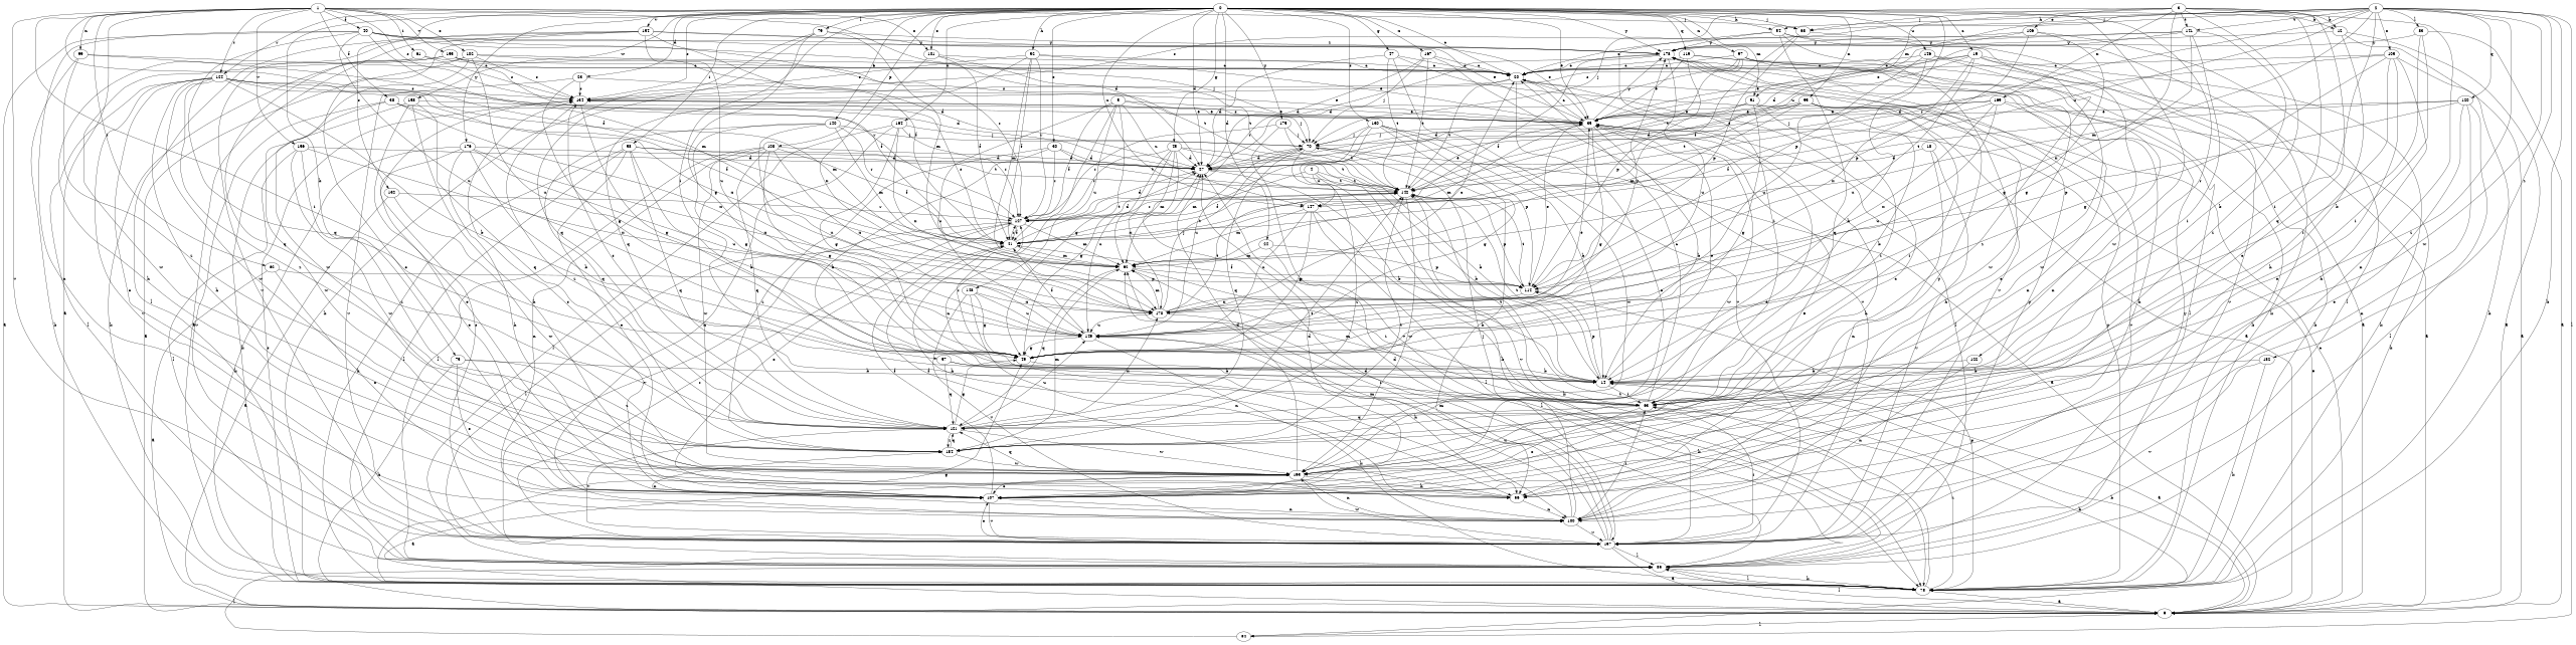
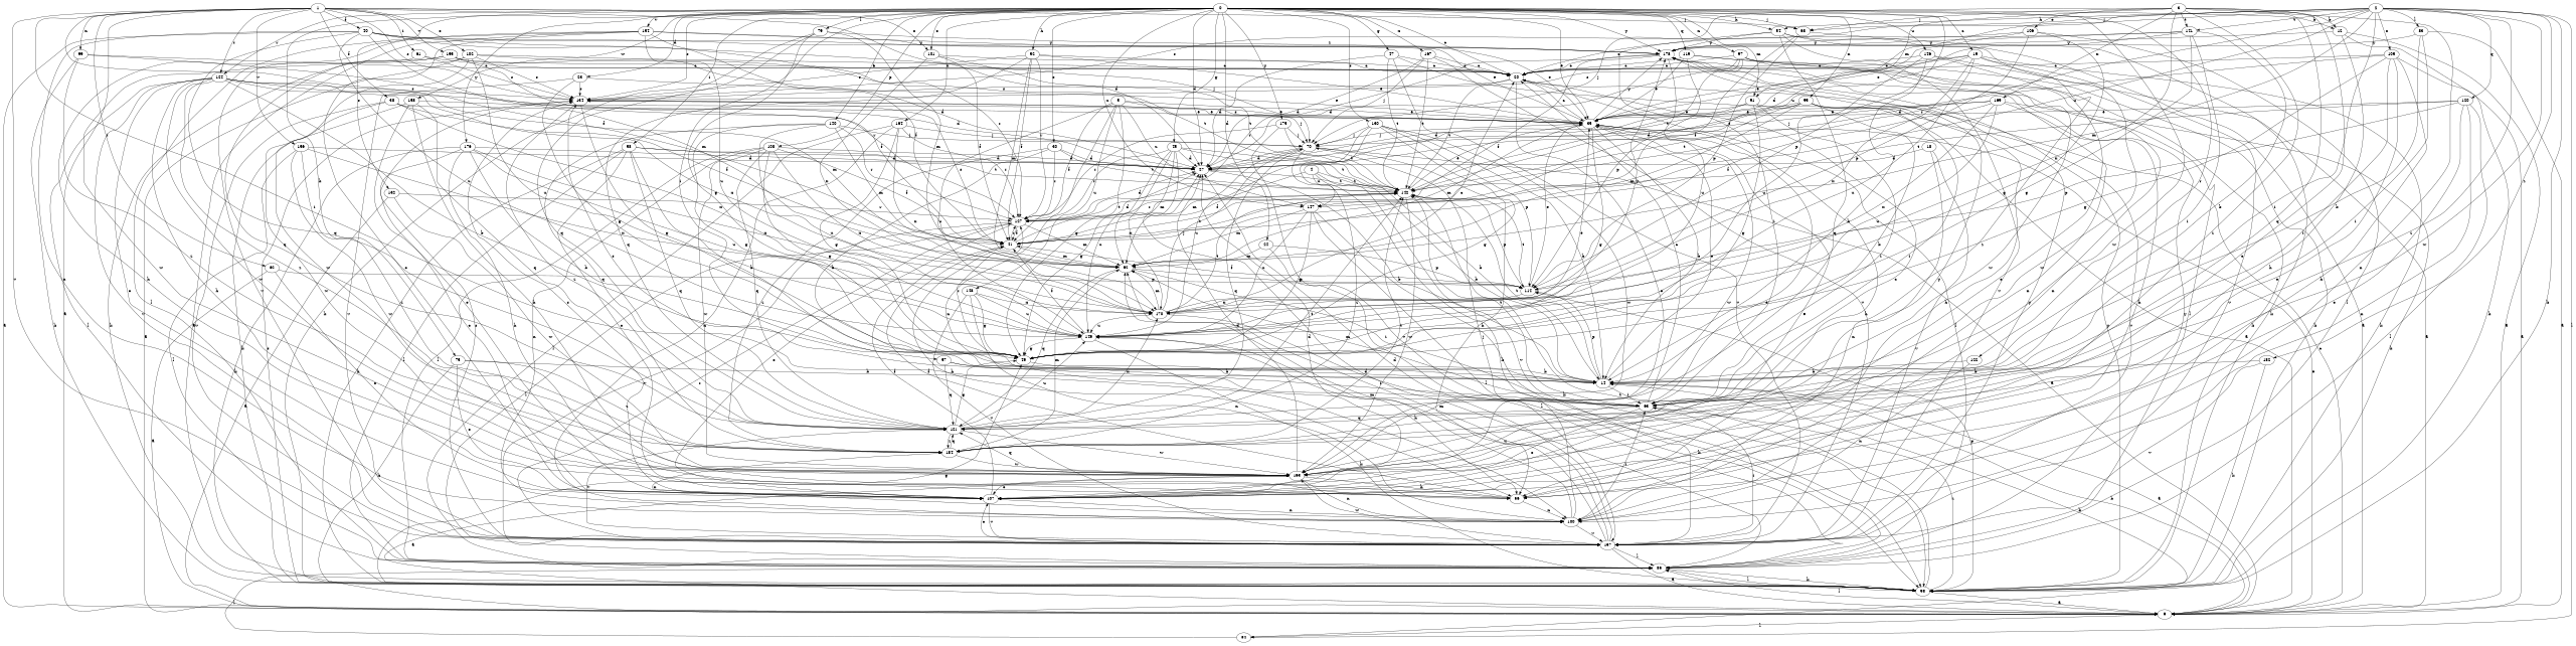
  strict digraph {
    0
    12
    19
    20
    23
    24
    27
    30
    35
    45
    47
    52
    54
    57
    58
    68
    75
    79
    91
    95
    97
    101
    108
    114
    119
    122
    124
    130
    132
    134
    140
    146
    147
    154
    158
    163
    164
    167
    175
    176
    178
    6
-   78
+   78 [label=98]
    56
    18
    157
    100
    170
    142
    149
    107
    85
    49
    92
    14
    127
    184
    70
    41
    121
    63
    1
    38
    40
    61
    62
    99
    102
    155
    156
    84
    2
    83
    105
    120
    141
    182
    3
    106
    169
    4
    5
    148
    0 -> 12 [label=b]
    0 -> 19 [label=c]
    0 -> 20 [label=c]
    0 -> 23 [label=d]
    0 -> 24 [label=d]
    0 -> 27 [label=d]
    0 -> 30 [label=e]
    0 -> 35 [label=e]
    0 -> 45 [label=g]
    0 -> 47 [label=g]
    0 -> 52 [label=h]
    0 -> 54 [label=h]
    0 -> 57 [label=i]
    0 -> 58 [label=i]
    0 -> 68 [label=j]
    0 -> 75 [label=k]
    0 -> 79 [label=l]
    0 -> 91 [label=m]
    0 -> 95 [label=n]
    0 -> 97 [label=n]
    0 -> 101 [label=o]
    0 -> 108 [label=p]
    0 -> 114 [label=p]
    0 -> 119 [label=q]
    0 -> 122 [label=r]
    0 -> 124 [label=r]
    0 -> 130 [label=s]
    0 -> 132 [label=s]
    0 -> 134 [label=s]
    0 -> 140 [label=t]
    0 -> 146 [label=u]
    0 -> 147 [label=u]
    0 -> 154 [label=v]
    0 -> 158 [label=w]
    0 -> 163 [label=w]
    0 -> 164 [label=x]
    0 -> 167 [label=x]
    0 -> 175 [label=y]
    0 -> 176 [label=y]
    0 -> 178 [label=y]
    12 -> 178 [label=y]
    12 -> 6 [label=a]
    12 -> 78 [label=k]
    12 -> 56 [label=h]
    19 -> 20 [label=c]
    19 -> 35 [label=e]
    19 -> 163 [label=w]
    19 -> 78 [label=k]
    19 -> 157 [label=v]
    19 -> 170 [label=x]
    19 -> 142 [label=t]
    19 -> 149 [label=u]
    20 -> 134 [label=s]
    20 -> 142 [label=t]
    20 -> 107 [label=o]
    20 -> 85 [label=l]
    23 -> 35 [label=e]
    23 -> 134 [label=s]
    23 -> 157 [label=v]
    23 -> 49 [label=g]
    24 -> 114 [label=p]
    24 -> 85 [label=l]
    24 -> 92 [label=m]
    27 -> 142 [label=t]
    27 -> 14 [label=b]
    30 -> 27 [label=d]
    30 -> 142 [label=t]
    30 -> 14 [label=b]
    30 -> 127 [label=r]
    30 -> 184 [label=z]
    35 -> 20 [label=c]
    35 -> 134 [label=s]
    35 -> 163 [label=w]
    35 -> 178 [label=y]
    35 -> 56 [label=h]
    35 -> 49 [label=g]
    35 -> 92 [label=m]
    35 -> 14 [label=b]
    35 -> 70 [label=j]
    45 -> 27 [label=d]
    45 -> 170 [label=x]
    45 -> 142 [label=t]
    45 -> 149 [label=u]
    45 -> 49 [label=g]
    45 -> 92 [label=m]
    45 -> 14 [label=b]
    45 -> 127 [label=r]
    47 -> 20 [label=c]
    47 -> 27 [label=d]
    47 -> 6 [label=a]
    47 -> 157 [label=v]
    47 -> 142 [label=t]
    52 -> 20 [label=c]
    52 -> 35 [label=e]
    52 -> 134 [label=s]
    52 -> 92 [label=m]
    52 -> 127 [label=r]
    52 -> 41 [label=f]
    52 -> 121 [label=q]
    54 -> 178 [label=y]
    54 -> 6 [label=a]
    54 -> 157 [label=v]
    54 -> 184 [label=z]
    54 -> 121 [label=q]
    54 -> 63 [label=i]
    57 -> 14 [label=b]
    57 -> 121 [label=q]
    57 -> 63 [label=i]
    58 -> 27 [label=d]
    58 -> 78 [label=k]
    58 -> 142 [label=t]
    58 -> 107 [label=o]
    58 -> 85 [label=l]
    58 -> 14 [label=b]
    58 -> 121 [label=q]
    68 -> 114 [label=p]
    68 -> 78 [label=k]
    68 -> 41 [label=f]
    75 -> 78 [label=k]
    75 -> 107 [label=o]
    75 -> 14 [label=b]
    75 -> 184 [label=z]
    79 -> 178 [label=z]
    79 -> 78 [label=k]
    79 -> 49 [label=g]
    79 -> 92 [label=m]
    79 -> 121 [label=q]
    91 -> 27 [label=d]
    91 -> 35 [label=e]
    91 -> 157 [label=v]
    91 -> 49 [label=g]
    91 -> 63 [label=i]
    95 -> 27 [label=d]
    95 -> 35 [label=e]
    95 -> 56 [label=h]
    95 -> 142 [label=t]
    95 -> 92 [label=m]
    95 -> 14 [label=b]
    95 -> 63 [label=i]
    97 -> 20 [label=c]
    97 -> 27 [label=d]
    97 -> 134 [label=s]
    97 -> 163 [label=w]
    97 -> 78 [label=k]
    97 -> 100 [label=n]
    97 -> 142 [label=t]
    101 -> 20 [label=c]
    101 -> 170 [label=x]
    101 -> 142 [label=t]
    101 -> 41 [label=f]
    108 -> 27 [label=d]
    108 -> 163 [label=w]
    108 -> 100 [label=n]
    108 -> 170 [label=x]
    108 -> 85 [label=l]
    108 -> 49 [label=g]
    108 -> 41 [label=f]
    108 -> 121 [label=q]
    114 -> 35 [label=e]
    114 -> 170 [label=x]
    114 -> 142 [label=t]
    114 -> 41 [label=f]
    119 -> 20 [label=c]
    119 -> 35 [label=e]
    119 -> 114 [label=p]
    119 -> 78 [label=k]
    119 -> 85 [label=l]
    122 -> 100 [label=n]
    122 -> 14 [label=b]
    124 -> 27 [label=d]
    124 -> 134 [label=s]
    124 -> 163 [label=w]
    124 -> 56 [label=h]
    124 -> 157 [label=v]
    124 -> 170 [label=x]
    124 -> 107 [label=o]
    124 -> 85 [label=l]
    124 -> 92 [label=m]
    124 -> 14 [label=b]
    124 -> 184 [label=z]
    130 -> 114 [label=p]
    130 -> 163 [label=w]
    130 -> 78 [label=k]
    130 -> 149 [label=u]
    130 -> 49 [label=g]
    130 -> 14 [label=b]
    130 -> 70 [label=j]
    132 -> 163 [label=w]
    132 -> 6 [label=a]
    132 -> 127 [label=r]
    134 -> 35 [label=e]
    134 -> 49 [label=g]
    134 -> 184 [label=z]
    140 -> 149 [label=u]
    140 -> 49 [label=g]
    140 -> 92 [label=m]
    140 -> 127 [label=r]
    140 -> 70 [label=j]
    140 -> 121 [label=q]
    146 -> 20 [label=c]
    146 -> 6 [label=a]
    146 -> 149 [label=u]
    146 -> 107 [label=o]
    146 -> 14 [label=b]
    147 -> 78 [label=k]
    147 -> 149 [label=u]
    147 -> 85 [label=l]
    147 -> 49 [label=g]
    147 -> 92 [label=m]
    154 -> 35 [label=e]
    154 -> 178 [label=y]
    154 -> 6 [label=a]
    154 -> 157 [label=v]
    154 -> 149 [label=u]
    154 -> 107 [label=o]
    154 -> 85 [label=l]
    154 -> 41 [label=f]
    158 -> 35 [label=e]
    158 -> 78 [label=k]
    158 -> 56 [label=h]
    158 -> 107 [label=o]
    158 -> 121 [label=q]
    163 -> 20 [label=c]
    163 -> 27 [label=d]
    163 -> 35 [label=e]
    163 -> 6 [label=a]
    163 -> 56 [label=h]
    163 -> 100 [label=n]
    163 -> 107 [label=o]
    163 -> 121 [label=q]
    164 -> 100 [label=n]
    164 -> 170 [label=x]
    164 -> 85 [label=l]
    164 -> 49 [label=g]
    164 -> 127 [label=r]
    164 -> 70 [label=j]
    167 -> 20 [label=c]
    167 -> 27 [label=d]
    167 -> 157 [label=v]
    167 -> 142 [label=t]
    167 -> 70 [label=j]
    175 -> 157 [label=v]
    175 -> 142 [label=t]
    175 -> 127 [label=r]
    175 -> 70 [label=j]
    176 -> 27 [label=d]
    176 -> 78 [label=k]
    176 -> 56 [label=h]
    176 -> 170 [label=x]
    176 -> 149 [label=u]
    176 -> 107 [label=o]
    176 -> 14 [label=b]
    178 -> 20 [label=c]
    178 -> 100 [label=n]
    178 -> 149 [label=u]
    178 -> 127 [label=r]
    178 -> 41 [label=f]
    6 -> 20 [label=c]
    6 -> 35 [label=e]
    6 -> 85 [label=l]
    6 -> 14 [label=b]
    6 -> 84 [label=l]
    78 -> 114 [label=p]
    78 -> 134 [label=s]
    78 -> 178 [label=y]
    78 -> 6 [label=a]
    78 -> 142 [label=t]
    78 -> 85 [label=l]
    78 -> 49 [label=g]
    78 -> 63 [label=i]
    56 -> 100 [label=n]
    56 -> 41 [label=f]
    18 -> 27 [label=d]
    18 -> 157 [label=v]
    18 -> 100 [label=n]
    157 -> 27 [label=d]
    157 -> 134 [label=s]
    157 -> 163 [label=w]
    157 -> 178 [label=y]
    157 -> 6 [label=a]
    157 -> 149 [label=u]
    157 -> 107 [label=o]
    157 -> 85 [label=l]
    157 -> 92 [label=m]
    157 -> 127 [label=r]
    157 -> 63 [label=i]
    100 -> 157 [label=v]
    100 -> 92 [label=m]
    100 -> 70 [label=j]
    100 -> 63 [label=i]
    170 -> 20 [label=c]
    170 -> 178 [label=y]
    170 -> 78 [label=k]
    170 -> 142 [label=t]
    170 -> 149 [label=u]
    170 -> 92 [label=m]
    170 -> 70 [label=j]
    142 -> 35 [label=e]
    142 -> 114 [label=p]
    142 -> 163 [label=w]
    142 -> 127 [label=r]
    149 -> 35 [label=e]
    149 -> 78 [label=k]
    149 -> 56 [label=h]
    149 -> 49 [label=g]
    149 -> 41 [label=f]
    107 -> 27 [label=d]
    107 -> 35 [label=e]
    107 -> 134 [label=s]
    107 -> 178 [label=y]
    107 -> 157 [label=v]
    107 -> 100 [label=n]
    107 -> 41 [label=f]
    85 -> 27 [label=d]
    85 -> 178 [label=y]
    85 -> 78 [label=k]
    49 -> 14 [label=b]
    49 -> 127 [label=r]
    92 -> 114 [label=p]
    92 -> 121 [label=q]
    92 -> 63 [label=i]
    14 -> 35 [label=e]
    14 -> 114 [label=p]
    14 -> 6 [label=a]
    14 -> 142 [label=t]
    14 -> 63 [label=i]
    127 -> 27 [label=d]
    127 -> 157 [label=v]
    127 -> 142 [label=t]
    127 -> 107 [label=o]
    127 -> 85 [label=l]
    127 -> 92 [label=m]
    127 -> 41 [label=f]
    184 -> 163 [label=w]
    184 -> 100 [label=n]
    184 -> 142 [label=t]
    184 -> 92 [label=m]
    184 -> 121 [label=q]
    70 -> 27 [label=d]
    70 -> 6 [label=a]
    70 -> 56 [label=h]
    70 -> 92 [label=m]
    70 -> 184 [label=z]
    70 -> 121 [label=q]
    41 -> 27 [label=d]
    41 -> 134 [label=s]
    41 -> 56 [label=h]
    41 -> 142 [label=t]
    41 -> 92 [label=m]
    41 -> 127 [label=r]
    121 -> 163 [label=w]
    121 -> 157 [label=v]
    121 -> 170 [label=x]
    121 -> 142 [label=t]
    121 -> 149 [label=u]
    121 -> 49 [label=g]
    121 -> 184 [label=z]
    63 -> 20 [label=c]
    63 -> 134 [label=s]
    63 -> 142 [label=t]
    63 -> 107 [label=o]
    63 -> 92 [label=m]
    63 -> 121 [label=q]
    1 -> 27 [label=d]
    1 -> 68 [label=j]
    1 -> 101 [label=o]
    1 -> 124 [label=r]
    1 -> 134 [label=s]
    1 -> 6 [label=a]
    1 -> 157 [label=v]
    1 -> 41 [label=f]
    1 -> 63 [label=i]
    1 -> 38 [label=f]
    1 -> 40 [label=f]
    1 -> 61 [label=i]
    1 -> 62 [label=i]
    1 -> 99 [label=n]
    1 -> 102 [label=o]
    1 -> 155 [label=v]
    1 -> 156 [label=v]
    38 -> 35 [label=e]
    38 -> 163 [label=w]
    38 -> 157 [label=v]
    38 -> 170 [label=x]
    38 -> 41 [label=f]
    40 -> 35 [label=e]
    40 -> 178 [label=y]
    40 -> 6 [label=a]
    40 -> 100 [label=n]
    40 -> 149 [label=u]
    40 -> 92 [label=m]
    40 -> 127 [label=r]
    40 -> 70 [label=j]
    40 -> 121 [label=q]
    61 -> 20 [label=c]
    61 -> 134 [label=s]
    61 -> 56 [label=h]
    62 -> 114 [label=p]
    62 -> 6 [label=a]
    62 -> 107 [label=o]
    99 -> 20 [label=c]
    99 -> 78 [label=k]
    99 -> 127 [label=r]
    99 -> 184 [label=z]
    102 -> 20 [label=c]
    102 -> 134 [label=s]
    102 -> 163 [label=w]
    102 -> 6 [label=a]
    102 -> 78 [label=k]
    102 -> 142 [label=t]
    102 -> 149 [label=u]
    155 -> 20 [label=c]
    155 -> 27 [label=d]
    155 -> 163 [label=w]
    155 -> 41 [label=f]
    155 -> 121 [label=q]
    156 -> 27 [label=d]
    156 -> 163 [label=w]
    156 -> 170 [label=x]
    156 -> 85 [label=l]
    156 -> 184 [label=z]
    84 -> 85 [label=l]
    84 -> 14 [label=b]
    2 -> 54 [label=h]
    2 -> 68 [label=j]
    2 -> 91 [label=m]
    2 -> 134 [label=s]
    2 -> 147 [label=u]
    2 -> 163 [label=w]
    2 -> 78 [label=k]
    2 -> 92 [label=m]
    2 -> 127 [label=r]
    2 -> 184 [label=z]
    2 -> 63 [label=i]
    2 -> 84 [label=l]
    2 -> 83 [label=l]
    2 -> 105 [label=o]
    2 -> 120 [label=q]
    2 -> 141 [label=t]
    2 -> 182 [label=z]
    83 -> 178 [label=y]
    83 -> 6 [label=a]
    83 -> 14 [label=b]
    83 -> 63 [label=i]
    105 -> 20 [label=c]
    105 -> 27 [label=d]
    105 -> 6 [label=a]
    105 -> 56 [label=h]
    105 -> 107 [label=o]
    105 -> 49 [label=g]
    105 -> 63 [label=i]
    120 -> 35 [label=e]
    120 -> 114 [label=p]
    120 -> 100 [label=n]
    120 -> 142 [label=t]
    120 -> 107 [label=o]
    120 -> 85 [label=l]
    141 -> 20 [label=c]
    141 -> 35 [label=e]
    141 -> 178 [label=y]
    141 -> 49 [label=g]
    141 -> 14 [label=b]
    141 -> 63 [label=i]
    182 -> 78 [label=k]
    182 -> 157 [label=v]
    182 -> 14 [label=b]
    3 -> 12 [label=b]
    3 -> 68 [label=j]
    3 -> 147 [label=u]
    3 -> 100 [label=n]
    3 -> 170 [label=x]
    3 -> 107 [label=o]
    3 -> 184 [label=z]
    3 -> 70 [label=j]
    3 -> 121 [label=q]
    3 -> 141 [label=t]
    3 -> 106 [label=o]
    3 -> 169 [label=x]
    106 -> 27 [label=d]
    106 -> 114 [label=p]
    106 -> 178 [label=y]
    106 -> 85 [label=l]
    106 -> 49 [label=g]
    169 -> 35 [label=e]
    169 -> 78 [label=k]
    169 -> 56 [label=h]
    169 -> 170 [label=x]
    169 -> 149 [label=u]
    169 -> 70 [label=j]
    169 -> 41 [label=f]
    4 -> 147 [label=u]
    4 -> 157 [label=v]
    4 -> 142 [label=t]
    4 -> 14 [label=b]
    4 -> 41 [label=f]
    5 -> 35 [label=e]
    5 -> 147 [label=u]
    5 -> 100 [label=n]
    5 -> 149 [label=u]
    5 -> 49 [label=g]
    5 -> 70 [label=j]
    5 -> 41 [label=f]
    5 -> 148 [label=u]
    148 -> 157 [label=v]
    148 -> 100 [label=n]
    148 -> 170 [label=x]
    148 -> 149 [label=u]
    148 -> 49 [label=g]
  }
